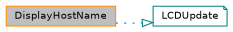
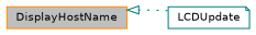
  digraph {
    rankdir=LR
    node [fontname=Helvetica fontsize=10 style=filled]
    n1 [color=darkorange fillcolor=grey75 fontcolor=black height=0.2 label=DisplayHostName shape=box width=0.4]
    n2 [color=teal fillcolor=white height=0.2 label=LCDUpdate shape=note width=0.4]
-   n1 -> n2 [color=teal fontname=Helvetica fontsize=10 labelfontname=Helvetica labelfontsize=10 style=dotted arrowhead=onormal]
+   n2 -> n1 [color=teal fontname=Helvetica fontsize=10 labelfontname=Helvetica labelfontsize=10 style=dotted arrowhead=onormal]
  }
